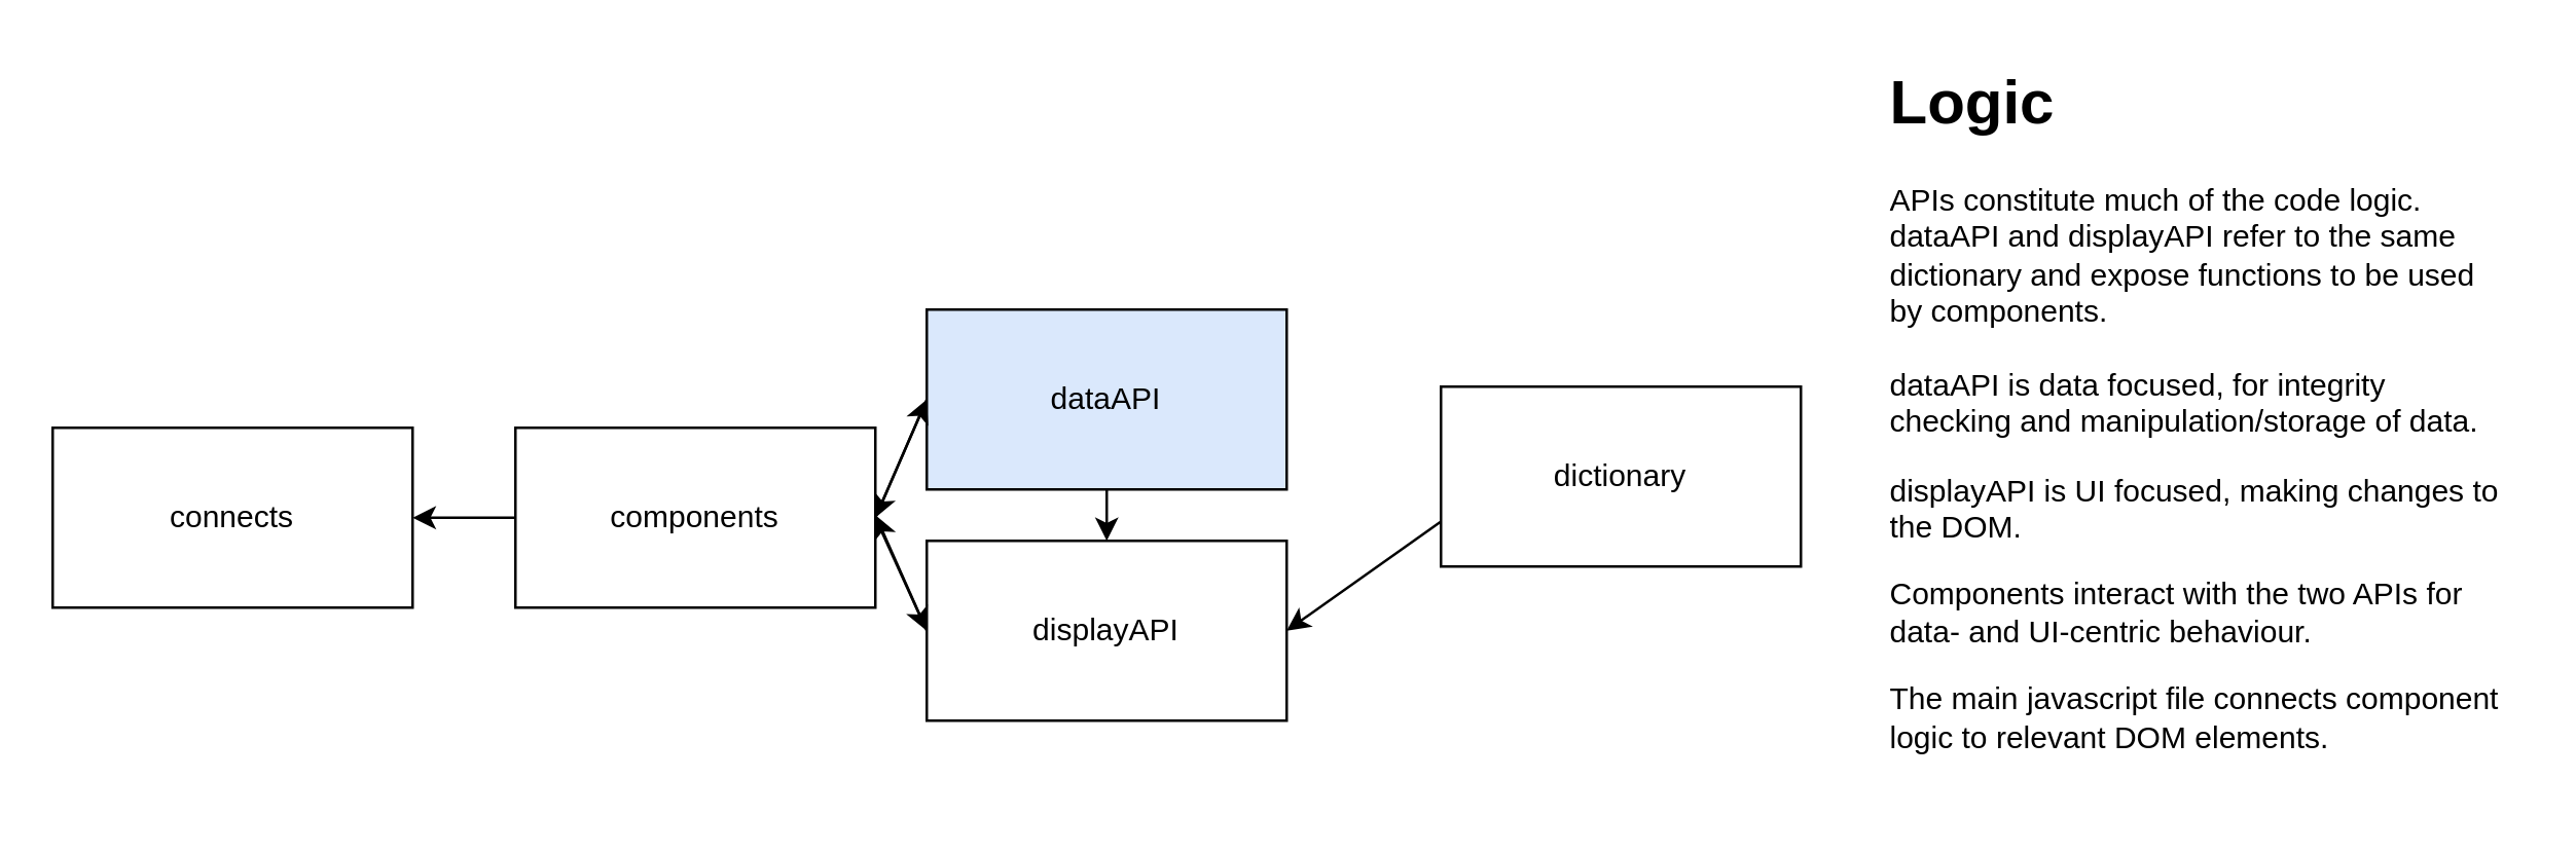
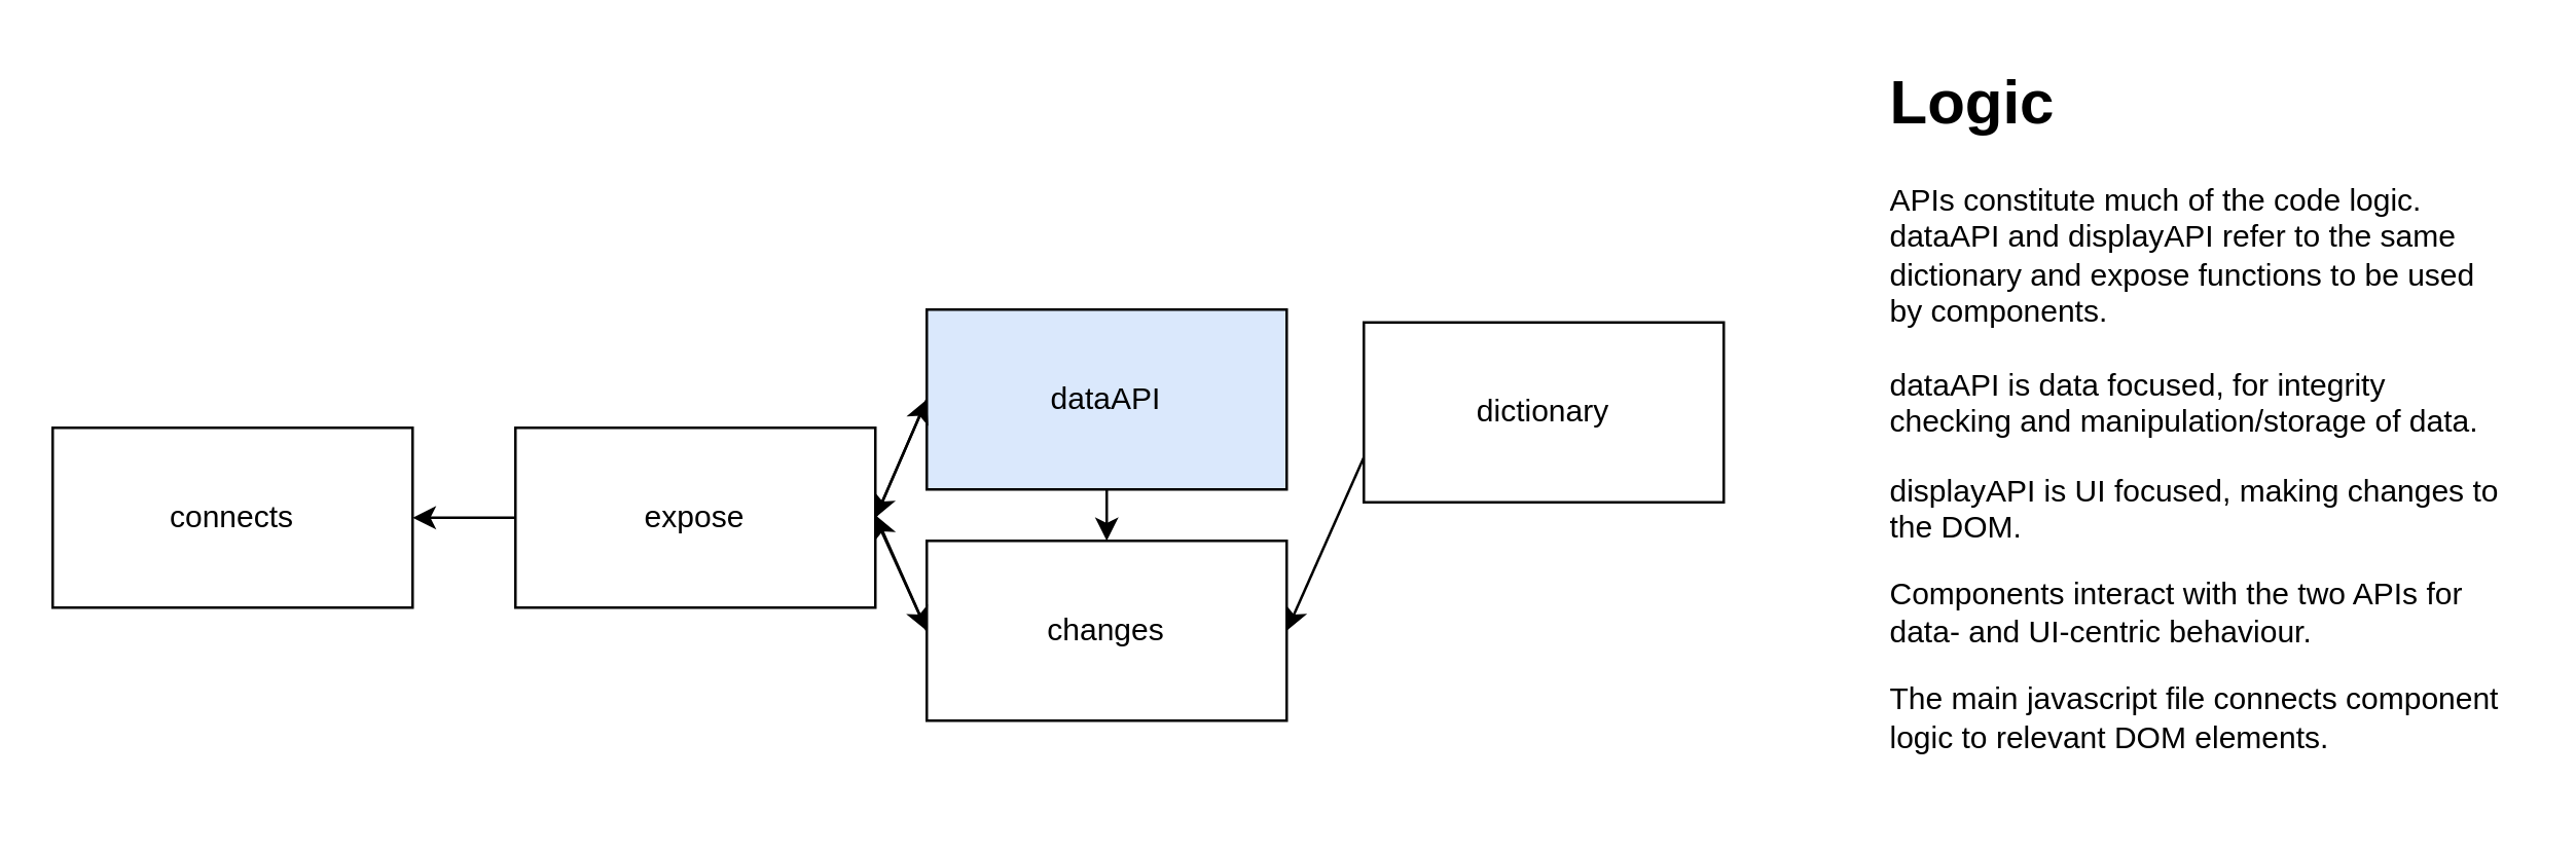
  <mxCell id="0" />
  <mxCell id="1" parent="0" />
  <mxCell id="2" style="edgeStyle=none;html=1;exitX=0;exitY=0.5;exitDx=0;exitDy=0;" parent="1" source="3" edge="1"><mxGeometry relative="1" as="geometry"><mxPoint x="340" y="200" as="targetPoint" /></mxGeometry></mxCell>
- <mxCell id="3" value="displayAPI" style="whiteSpace=wrap;html=1;" parent="1" vertex="1"><mxGeometry x="360" y="210" width="140" height="70" as="geometry" /></mxCell>
+ <mxCell id="3" value="changes" style="whiteSpace=wrap;html=1;" parent="1" vertex="1"><mxGeometry x="360" y="210" width="140" height="70" as="geometry" /></mxCell>
  <mxCell id="4" value="" style="edgeStyle=none;html=1;" parent="1" source="6" target="3" edge="1"><mxGeometry relative="1" as="geometry" /></mxCell>
  <mxCell id="5" style="html=1;exitX=0;exitY=0.5;exitDx=0;exitDy=0;entryX=1;entryY=0.5;entryDx=0;entryDy=0;" parent="1" source="6" target="12" edge="1"><mxGeometry relative="1" as="geometry" /></mxCell>
  <mxCell id="6" value="dataAPI" style="whiteSpace=wrap;html=1;fillColor=#dae8fc;" parent="1" vertex="1"><mxGeometry x="360" y="120" width="140" height="70" as="geometry" /></mxCell>
  <mxCell id="7" style="edgeStyle=none;html=1;exitX=0;exitY=0.75;exitDx=0;exitDy=0;entryX=1;entryY=0.5;entryDx=0;entryDy=0;" parent="1" source="8" target="3" edge="1"><mxGeometry relative="1" as="geometry" /></mxCell>
- <mxCell id="8" value="dictionary" style="whiteSpace=wrap;html=1;" parent="1" vertex="1"><mxGeometry x="560" y="150" width="140" height="70" as="geometry" /></mxCell>
+ <mxCell id="8" value="dictionary" style="whiteSpace=wrap;html=1;" parent="1" vertex="1"><mxGeometry x="530" y="125" width="140" height="70" as="geometry" /></mxCell>
  <mxCell id="9" style="edgeStyle=none;html=1;exitX=1;exitY=0.5;exitDx=0;exitDy=0;" parent="1" source="12" edge="1"><mxGeometry relative="1" as="geometry"><mxPoint x="360" y="155" as="targetPoint" /></mxGeometry></mxCell>
  <mxCell id="10" style="edgeStyle=none;html=1;exitX=1;exitY=0.5;exitDx=0;exitDy=0;entryX=0;entryY=0.5;entryDx=0;entryDy=0;" parent="1" source="12" target="3" edge="1"><mxGeometry relative="1" as="geometry" /></mxCell>
  <mxCell id="11" style="edgeStyle=none;html=1;exitX=0;exitY=0.5;exitDx=0;exitDy=0;entryX=1;entryY=0.5;entryDx=0;entryDy=0;" parent="1" source="12" target="13" edge="1"><mxGeometry relative="1" as="geometry" /></mxCell>
- <mxCell id="12" value="components" style="whiteSpace=wrap;html=1;" parent="1" vertex="1"><mxGeometry x="200" y="166" width="140" height="70" as="geometry" /></mxCell>
+ <mxCell id="12" value="expose" style="whiteSpace=wrap;html=1;" parent="1" vertex="1"><mxGeometry x="200" y="166" width="140" height="70" as="geometry" /></mxCell>
  <mxCell id="13" value="connects" style="whiteSpace=wrap;html=1;" parent="1" vertex="1"><mxGeometry x="20" y="166" width="140" height="70" as="geometry" /></mxCell>
  <mxCell id="14" value="&lt;h1&gt;Logic&amp;nbsp;&lt;/h1&gt;&lt;p&gt;APIs constitute much of the code logic.&lt;br&gt;dataAPI and displayAPI refer to the same dictionary and expose functions to be used by components.&lt;br&gt;&lt;br&gt;dataAPI is data focused, for integrity checking and manipulation/storage of data.&lt;/p&gt;&lt;p&gt;displayAPI is UI focused, making changes to the DOM.&lt;/p&gt;&lt;p&gt;Components interact with the two APIs for data- and UI-centric behaviour.&lt;/p&gt;&lt;p&gt;The main javascript file connects component logic to relevant DOM elements.&lt;/p&gt;" style="text;html=1;strokeColor=none;fillColor=none;spacing=5;spacingTop=-20;whiteSpace=wrap;overflow=hidden;rounded=0;" parent="1" vertex="1"><mxGeometry x="730" y="20" width="250" height="290" as="geometry" /></mxCell>
